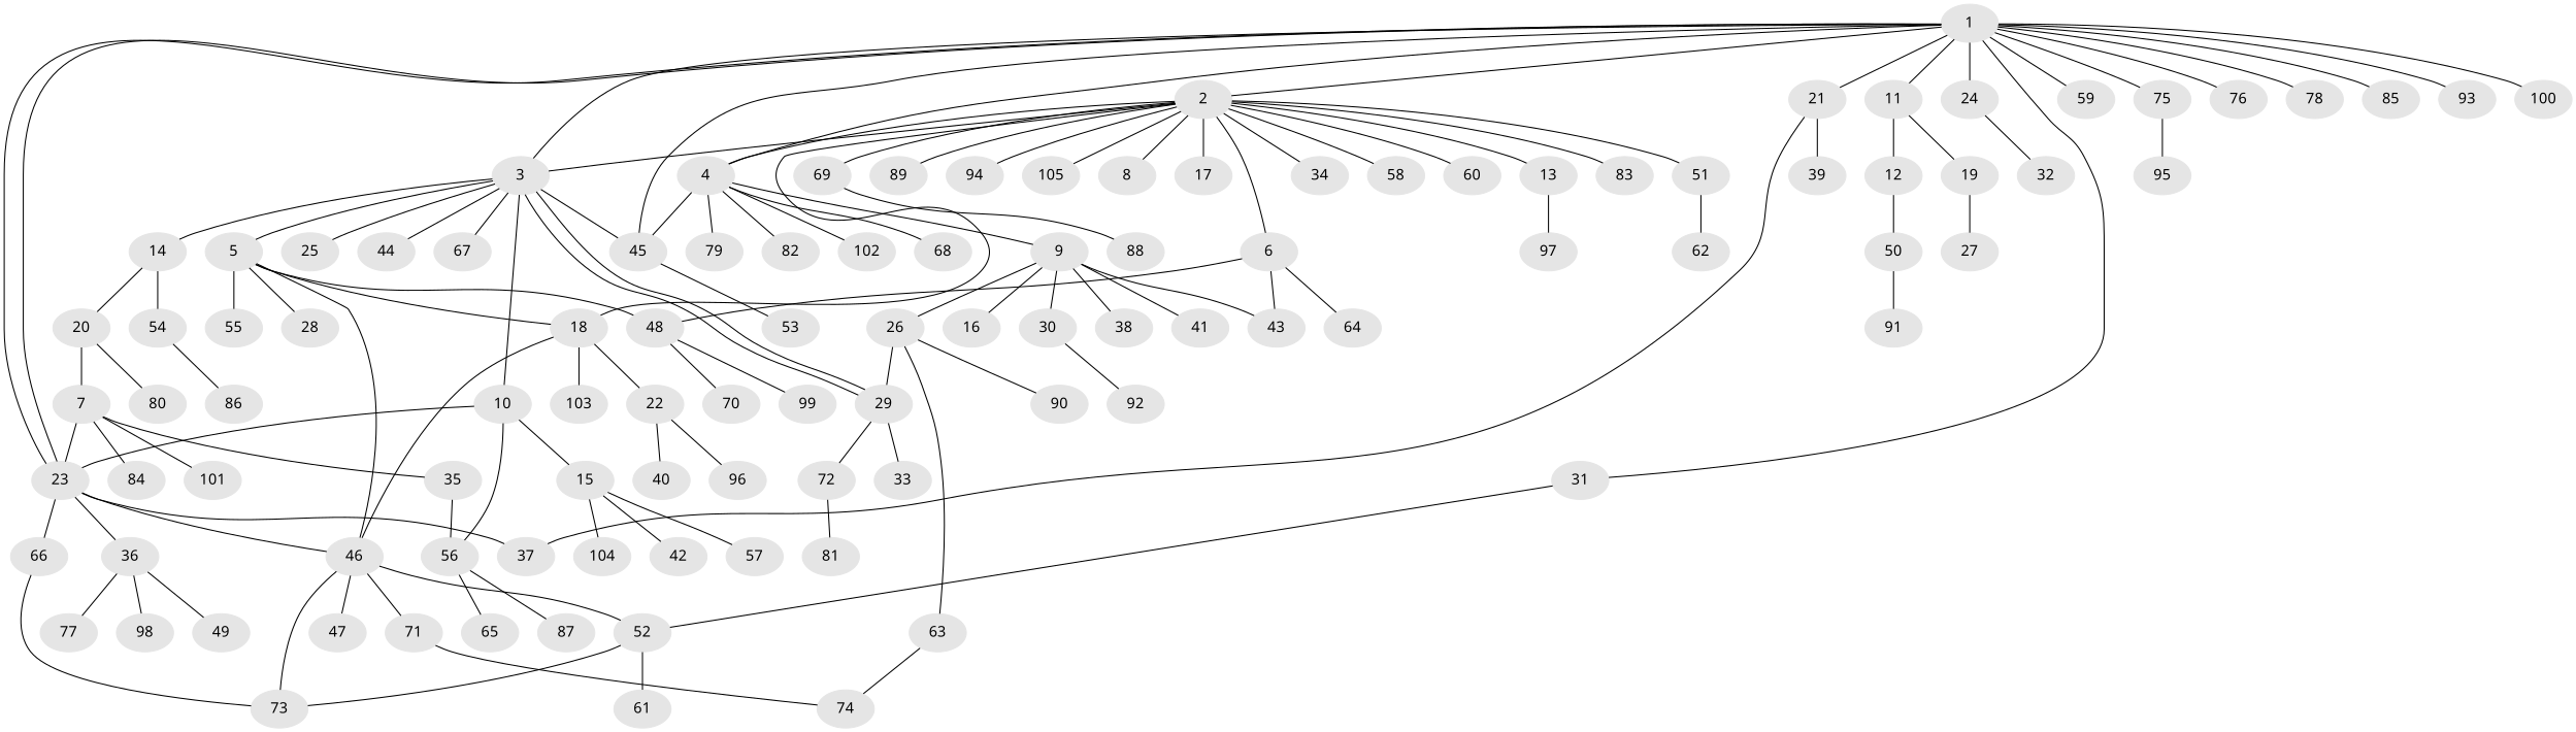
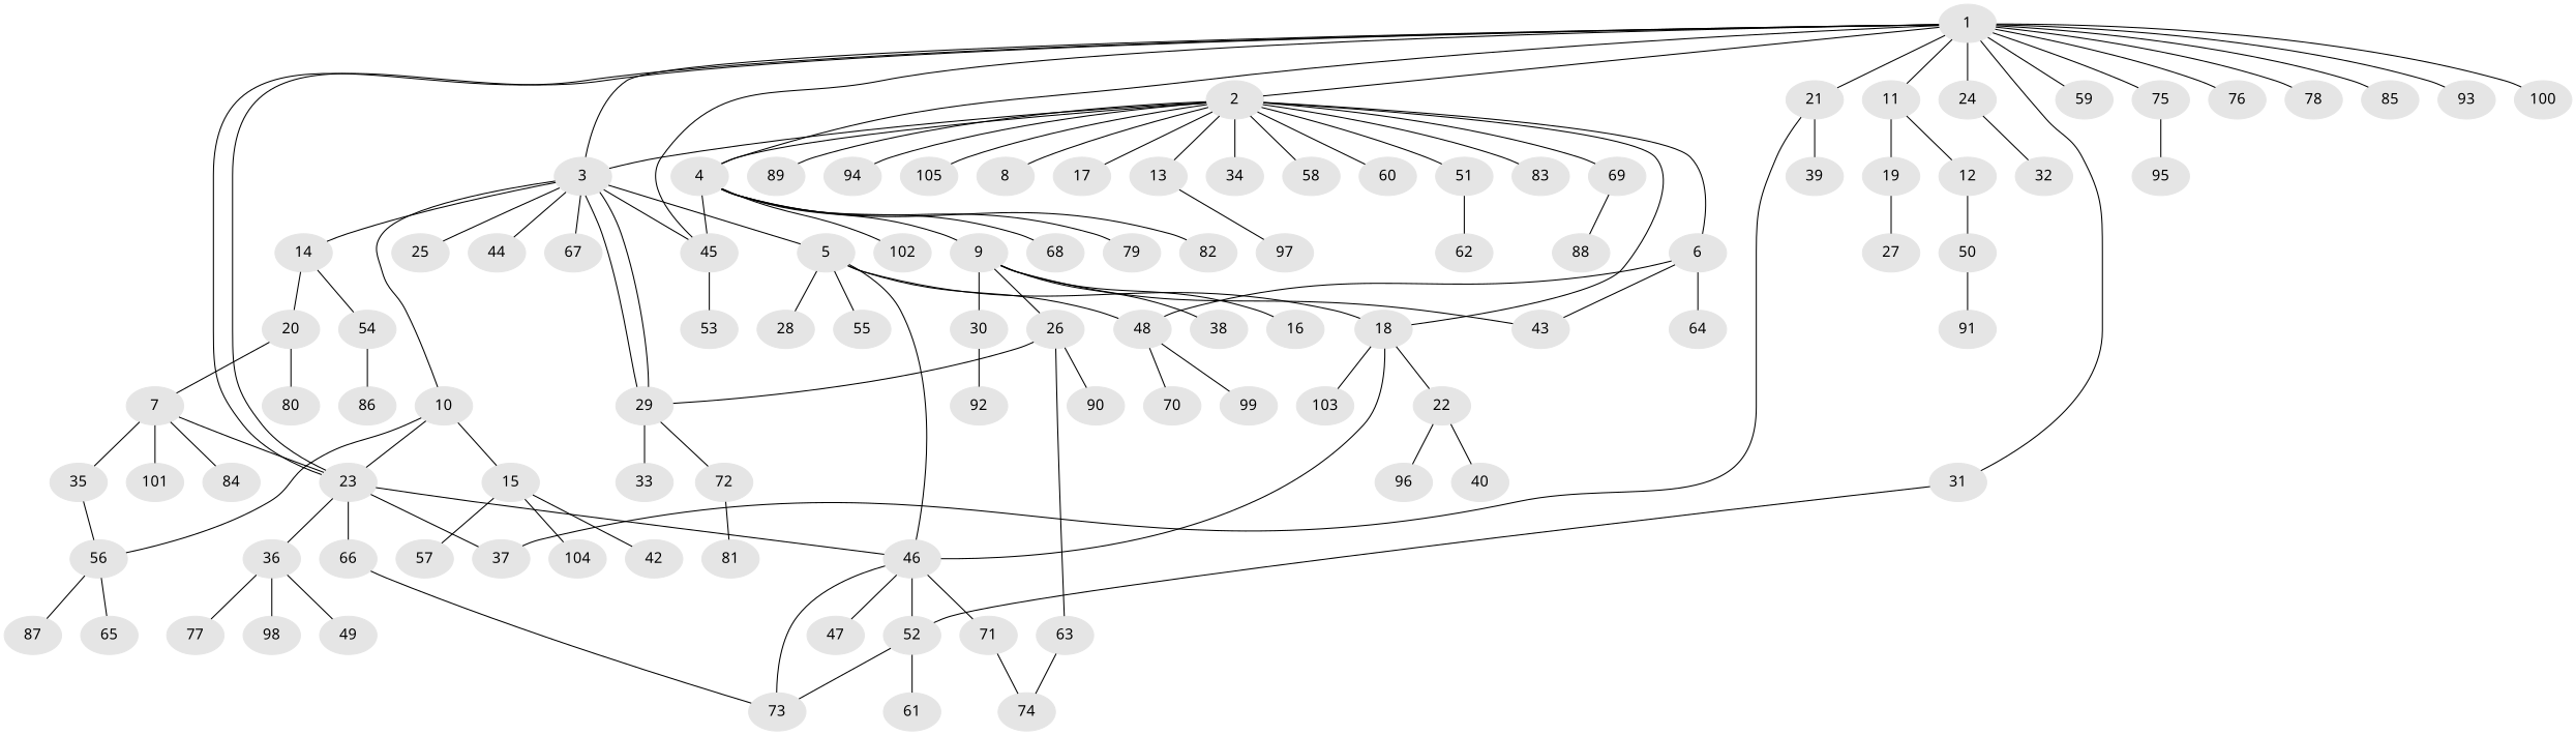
  graph {
    fontname="Noto Sans"
    node [color=gray90 fontname="Noto Sans" style=filled]
    edge [fontname="Noto Sans"]
    1
    2
    3
    4
    11
    21
    23
    24
    31
    45
    59
    75
    76
    78
    85
    93
    100
    6
    8
    13
    17
    18
    34
    51
    58
    60
    69
    83
    89
    94
    105
    5
    10
    14
    25
    29
    44
    67
    9
    68
    79
    82
    102
    12
    19
    37
    39
    46
    36
    66
    32
    52
    53
    95
    48
    43
    64
    97
    22
    103
    62
    88
    28
    55
    7
    35
    84
    101
    15
    56
    20
    54
    33
    72
    16
    26
    30
    38
-   41
    47
    71
    73
    70
    99
    63
    90
    92
    42
    57
    104
    65
    87
    50
    27
    91
    80
    86
    40
    96
    49
    77
    98
    74
    81
    61
    1 -- 2
    1 -- 3
    1 -- 4
    1 -- 11
    1 -- 21
    1 -- 23
    1 -- 23
    1 -- 24
    1 -- 31
    1 -- 45
    1 -- 59
    1 -- 75
    1 -- 76
    1 -- 78
    1 -- 85
    1 -- 93
    1 -- 100
    2 -- 3
    2 -- 4
    2 -- 6
    2 -- 8
    2 -- 13
    2 -- 17
    2 -- 18
    2 -- 34
    2 -- 51
    2 -- 58
    2 -- 60
    2 -- 69
    2 -- 83
    2 -- 89
    2 -- 94
    2 -- 105
    3 -- 45
    3 -- 5
    3 -- 10
    3 -- 14
    3 -- 25
    3 -- 29
    3 -- 29
    3 -- 44
    3 -- 67
    4 -- 45
    4 -- 9
    4 -- 68
    4 -- 79
    4 -- 82
    4 -- 102
    11 -- 12
    11 -- 19
    21 -- 37
    21 -- 39
    23 -- 37
    23 -- 46
    23 -- 36
    23 -- 66
    24 -- 32
    31 -- 52
    45 -- 53
    75 -- 95
    6 -- 48
    6 -- 43
    6 -- 64
    13 -- 97
    18 -- 46
    18 -- 22
    18 -- 103
    51 -- 62
    69 -- 88
    5 -- 18
    5 -- 46
    5 -- 48
    5 -- 28
    5 -- 55
    10 -- 23
    10 -- 15
    10 -- 56
    14 -- 20
    14 -- 54
    29 -- 33
    29 -- 72
    9 -- 43
    9 -- 16
    9 -- 26
    9 -- 30
    9 -- 38
-   9 -- 41
    12 -- 50
    19 -- 27
    46 -- 52
    46 -- 47
    46 -- 71
    46 -- 73
    36 -- 49
    36 -- 77
    36 -- 98
    66 -- 73
    52 -- 73
    52 -- 61
    48 -- 70
    48 -- 99
    22 -- 40
    22 -- 96
    7 -- 23
    7 -- 35
    7 -- 84
    7 -- 101
    35 -- 56
    15 -- 42
    15 -- 57
    15 -- 104
    56 -- 65
    56 -- 87
    20 -- 7
    20 -- 80
    54 -- 86
    72 -- 81
    26 -- 29
    26 -- 63
    26 -- 90
    30 -- 92
    71 -- 74
    63 -- 74
    50 -- 91
  }
